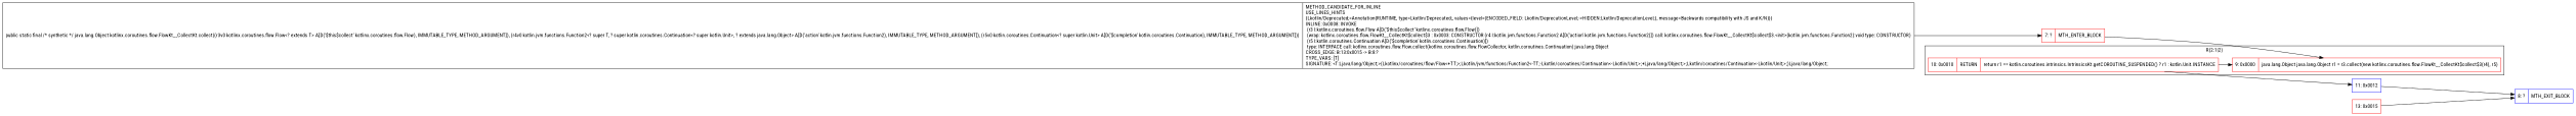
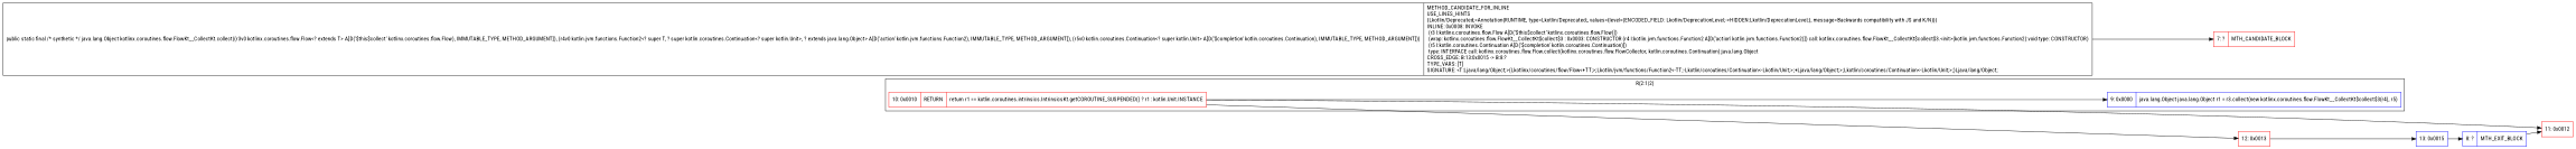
  digraph {
    fontname="Roboto Condensed"
    rankdir=LR
    node [color=red fontname="Roboto Condensed" shape=record]
    edge [fontname="Roboto Condensed"]
-   n1 [label="{9\:\ 0x0000|java.lang.Object java.lang.Object r1 = r3.collect(new kotlinx.coroutines.flow.FlowKt__CollectKt$collect$3(r4), r5)\l}"]
+   n1 [color=blue label="{9\:\ 0x0000|java.lang.Object java.lang.Object r1 = r3.collect(new kotlinx.coroutines.flow.FlowKt__CollectKt$collect$3(r4), r5)\l}"]
    n2 [label="{10\:\ 0x0010|RETURN\l|return r1 == kotlin.coroutines.intrinsics.IntrinsicsKt.getCOROUTINE_SUSPENDED() ? r1 : kotlin.Unit.INSTANCE\l}"]
-   n3 [color=blue label="{11\:\ 0x0012}"]
+   n3 [label="{11\:\ 0x0012}"]
+   n4 [label="{12\:\ 0x0013}"]
    n5 [color=blue label="{8\:\ ?|MTH_EXIT_BLOCK\l}"]
-   n6 [label="{13\:\ 0x0015}"]
-   n7 [label="{7\:\ ?|MTH_ENTER_BLOCK\l}"]
+   n6 [color=blue label="{13\:\ 0x0015}"]
+   n7 [label="{7\:\ ?|MTH_CANDIDATE_BLOCK\l}"]
    n8 [label="{public static final \/* synthetic *\/ java.lang.Object kotlinx.coroutines.flow.FlowKt__CollectKt.collect((r3v0 kotlinx.coroutines.flow.Flow\<? extends T\> A[D('$this$collect' kotlinx.coroutines.flow.Flow), IMMUTABLE_TYPE, METHOD_ARGUMENT]), (r4v0 kotlin.jvm.functions.Function2\<? super T, ? super kotlin.coroutines.Continuation\<? super kotlin.Unit\>, ? extends java.lang.Object\> A[D('action' kotlin.jvm.functions.Function2), IMMUTABLE_TYPE, METHOD_ARGUMENT]), (r5v0 kotlin.coroutines.Continuation\<? super kotlin.Unit\> A[D('$completion' kotlin.coroutines.Continuation), IMMUTABLE_TYPE, METHOD_ARGUMENT]))  | METHOD_CANDIDATE_FOR_INLINE\lUSE_LINES_HINTS\l\{Lkotlin\/Deprecated;=Annotation\{RUNTIME, type=Lkotlin\/Deprecated;, values=\{level=\{ENCODED_FIELD: Lkotlin\/DeprecationLevel;\-\>HIDDEN:Lkotlin\/DeprecationLevel;\}, message=Backwards compatibility with JS and K\/N\}\}\}\lINLINE: 0x0008: INVOKE  \l  (r3 I:kotlinx.coroutines.flow.Flow A[D('$this$collect' kotlinx.coroutines.flow.Flow)])\l  (wrap: kotlinx.coroutines.flow.FlowKt__CollectKt$collect$3 : 0x0003: CONSTRUCTOR  (r4 I:kotlin.jvm.functions.Function2 A[D('action' kotlin.jvm.functions.Function2)]) call: kotlinx.coroutines.flow.FlowKt__CollectKt$collect$3.\<init\>(kotlin.jvm.functions.Function2):void type: CONSTRUCTOR)\l  (r5 I:kotlin.coroutines.Continuation A[D('$completion' kotlin.coroutines.Continuation)])\l type: INTERFACE call: kotlinx.coroutines.flow.Flow.collect(kotlinx.coroutines.flow.FlowCollector, kotlin.coroutines.Continuation):java.lang.Object\lCROSS_EDGE: B:13:0x0015 \-\> B:8:?\lTYPE_VARS: [T]\lSIGNATURE: \<T:Ljava\/lang\/Object;\>(Lkotlinx\/coroutines\/flow\/Flow\<+TT;\>;Lkotlin\/jvm\/functions\/Function2\<\-TT;\-Lkotlin\/coroutines\/Continuation\<\-Lkotlin\/Unit;\>;+Ljava\/lang\/Object;\>;Lkotlin\/coroutines\/Continuation\<\-Lkotlin\/Unit;\>;)Ljava\/lang\/Object;\l}" color=""]
    subgraph cluster_1 {
      label="R(2:1|2)"
      n1
      n2
    }
    n2 -> n1
    n2 -> n3
-   n3 -> n5
+   n2 -> n4
+   n5 -> n3
+   n4 -> n6
    n6 -> n5
-   n7 -> n1
    n8 -> n7
  }
